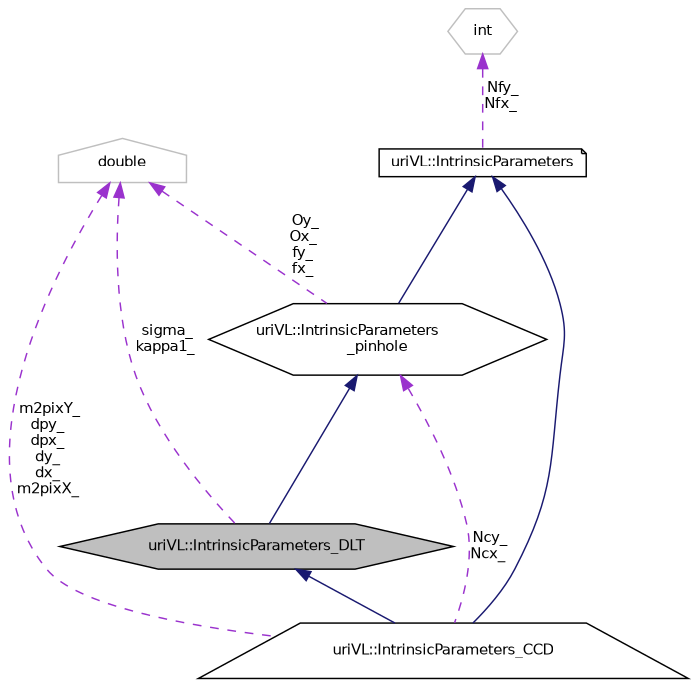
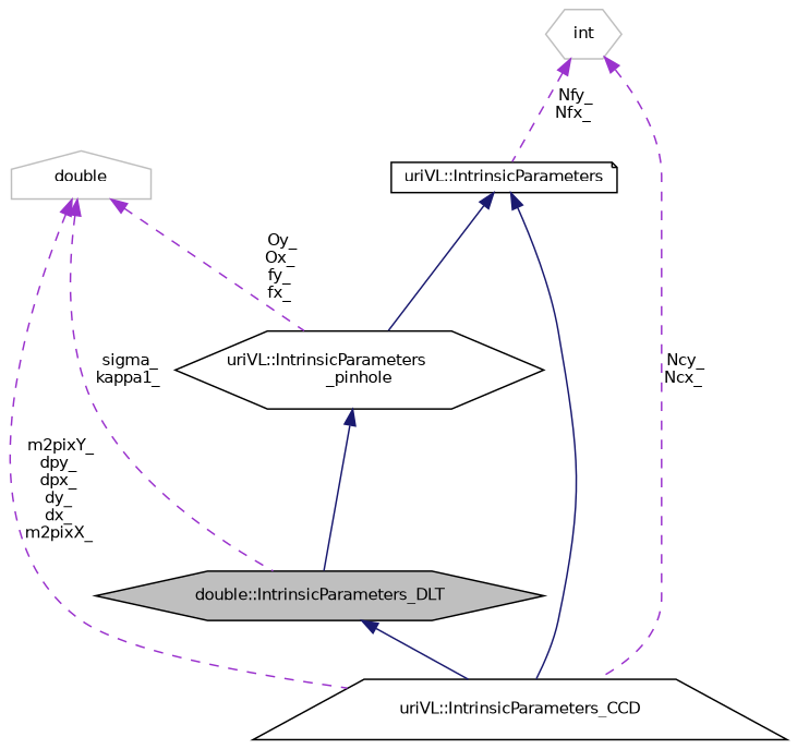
  digraph {
    node [color=black fillcolor=white fontname=Helvetica fontsize=10 shape=hexagon style=filled]
    edge [color=darkorchid3 dir=back fontname=Helvetica fontsize=10 labelfontname=Helvetica labelfontsize=10 style=dashed]
-   n1 [fillcolor=grey75 fontcolor=black height=0.2 label="uriVL::IntrinsicParameters_DLT" width=0.4]
+   n1 [fillcolor=grey75 fontcolor=black height=0.2 label="double::IntrinsicParameters_DLT" width=0.4]
    n2 [height=0.2 label="uriVL::IntrinsicParameters_CCD" shape=trapezium width=0.4]
    n3 [height=0.2 label="uriVL::IntrinsicParameters" shape=note width=0.4]
    n4 [height=0.2 label="uriVL::IntrinsicParameters\l_pinhole" width=0.4]
    n5 [color=grey75 height=0.2 label=int width=0.4]
    n6 [color=grey75 height=0.2 label=double shape=house width=0.4]
    n1 -> n2 [color=midnightblue style=solid]
    n3 -> n2 [color=midnightblue style=solid]
    n3 -> n4 [color=midnightblue style=solid]
    n4 -> n1 [color=midnightblue style=solid]
-   n4 -> n2 [label=" Ncy_\nNcx_"]
+   n5 -> n2 [label=" Ncy_\nNcx_"]
    n5 -> n3 [label=" Nfy_\nNfx_"]
    n6 -> n1 [label=" sigma_\nkappa1_"]
    n6 -> n2 [label=" m2pixY_\ndpy_\ndpx_\ndy_\ndx_\nm2pixX_"]
    n6 -> n4 [label=" Oy_\nOx_\nfy_\nfx_"]
  }
